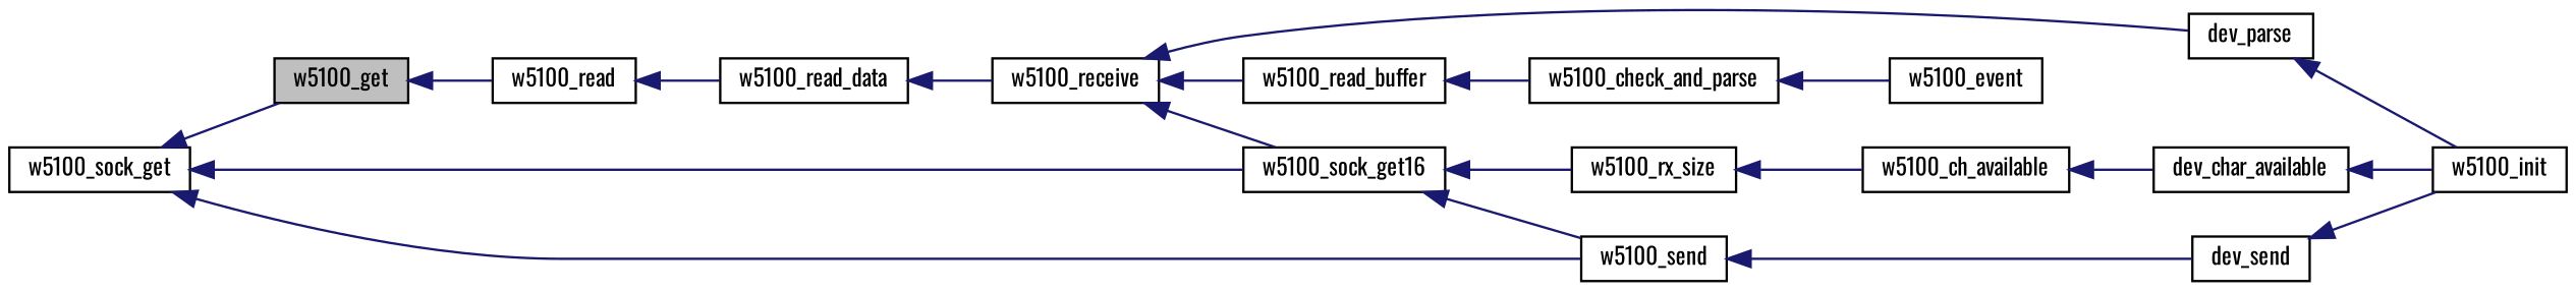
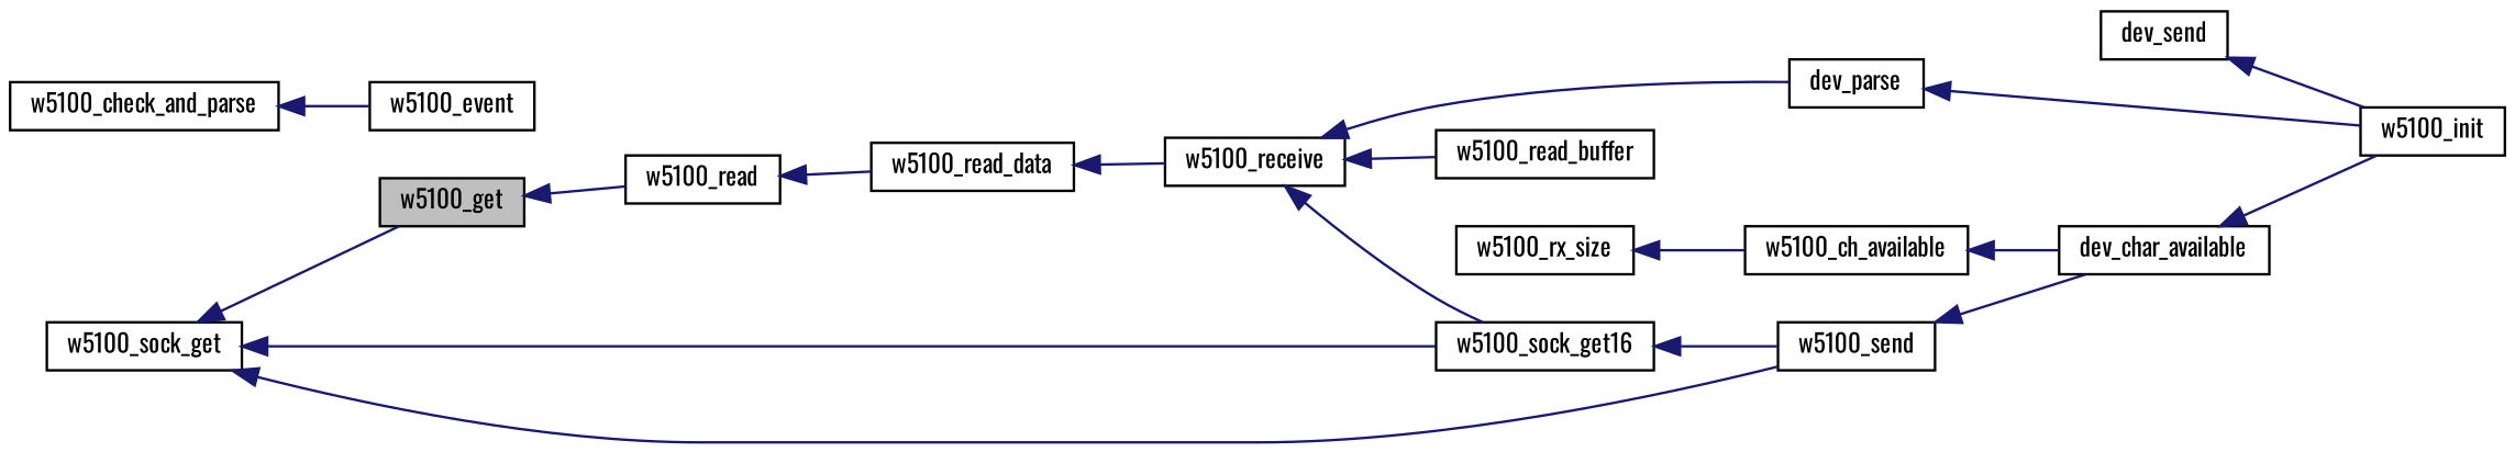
  digraph {
    fontname=Oswald
    rankdir=LR
    node [color=black fillcolor=white fontname=Oswald fontsize=10 shape=record style=filled]
    edge [color=midnightblue dir=back fontname=Oswald fontsize=10 labelfontname=FreeSans labelfontsize=10 style=solid]
    n1 [fillcolor=grey75 fontcolor=black height=0.2 label=w5100_get width=0.4]
    n2 [height=0.2 label=w5100_read width=0.4]
    n3 [height=0.2 label=w5100_read_data width=0.4]
    n4 [height=0.2 label=w5100_sock_get width=0.4]
    n5 [height=0.2 label=w5100_sock_get16 width=0.4]
    n6 [height=0.2 label=w5100_send width=0.4]
    n7 [height=0.2 label=w5100_receive width=0.4]
    n8 [height=0.2 label=dev_parse width=0.4]
    n9 [height=0.2 label=w5100_read_buffer width=0.4]
    n10 [height=0.2 label=w5100_init width=0.4]
    n11 [height=0.2 label=w5100_check_and_parse width=0.4]
    n12 [height=0.2 label=w5100_event width=0.4]
    n13 [height=0.2 label=w5100_rx_size width=0.4]
    n14 [height=0.2 label=dev_send width=0.4]
    n15 [height=0.2 label=w5100_ch_available width=0.4]
    n16 [height=0.2 label=dev_char_available width=0.4]
    n1 -> n2
    n2 -> n3
    n3 -> n7
    n4 -> n1
    n4 -> n5
    n4 -> n6
    n5 -> n6
-   n5 -> n13
-   n6 -> n14
+   n6 -> n16
    n7 -> n5
    n7 -> n8
    n7 -> n9
    n8 -> n10
-   n9 -> n11
    n11 -> n12
    n13 -> n15
    n14 -> n10
    n15 -> n16
    n16 -> n10
  }
